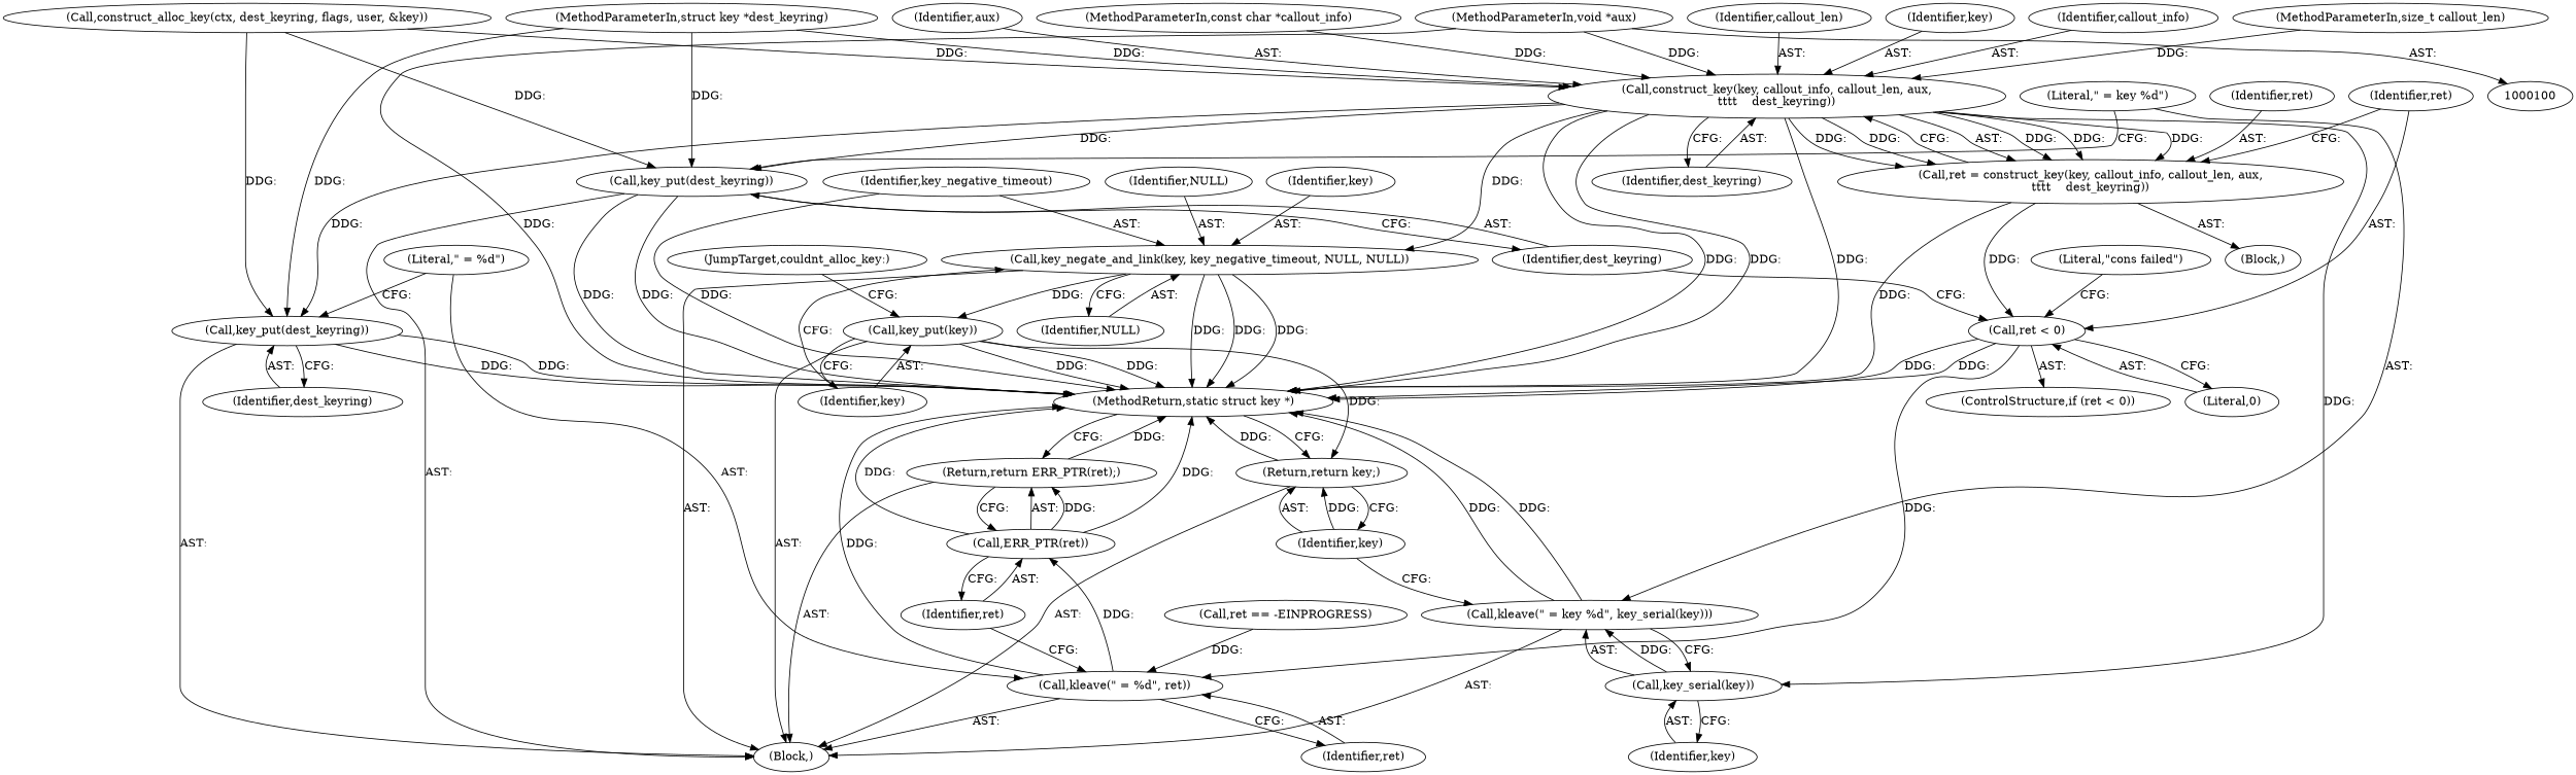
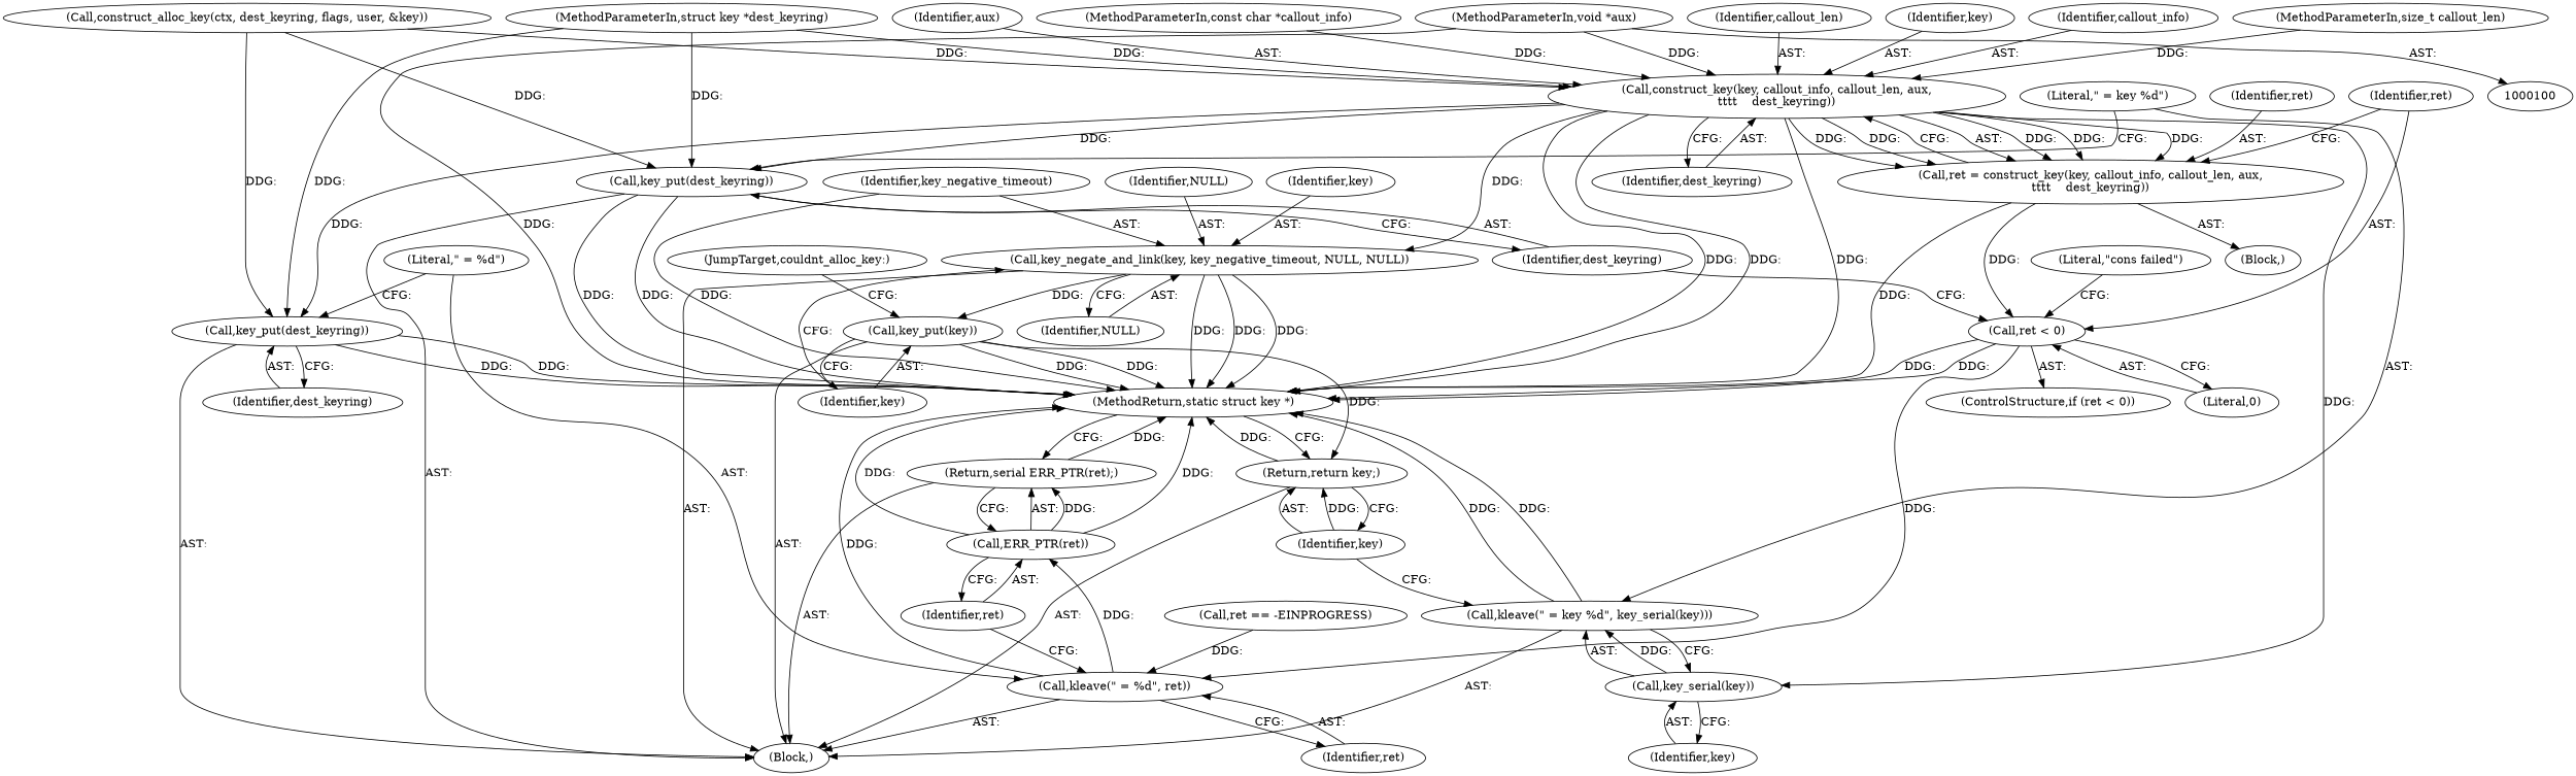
  digraph {
    n1 [label="(MethodParameterIn,void *aux)"]
    n2 [label="(Call,construct_key(key, callout_info, callout_len, aux,\n\t\t\t\t    dest_keyring))"]
    n3 [label="(MethodReturn,static struct key *)"]
    1000100
    n5 [label="(Call,ret = construct_key(key, callout_info, callout_len, aux,\n\t\t\t\t    dest_keyring))"]
    n6 [label="(Call,key_put(dest_keyring))"]
    n7 [label="(Call,key_serial(key))"]
    n8 [label="(Call,key_negate_and_link(key, key_negative_timeout, NULL, NULL))"]
    n9 [label="(Call,key_put(dest_keyring))"]
    n10 [label="(Identifier,dest_keyring)"]
-   n11 [label="(Return,return ERR_PTR(ret);)"]
+   n11 [label="(Return,serial ERR_PTR(ret);)"]
    n12 [label="(Return,return key;)"]
    n13 [label="(Call,ret < 0)"]
    n14 [label="(Block,)"]
    n15 [label="(Block,)"]
    n16 [label="(Identifier,dest_keyring)"]
    n17 [label="(Call,kleave(\" = key %d\", key_serial(key)))"]
    n18 [label="(Identifier,key)"]
    n19 [label="(Call,key_put(key))"]
    n20 [label="(Identifier,NULL)"]
    n21 [label="(Identifier,dest_keyring)"]
    n22 [label="(Call,kleave(\" = %d\", ret))"]
    n23 [label="(ControlStructure,if (ret < 0))"]
    n24 [label="(Literal,0)"]
    n25 [label="(Call,ERR_PTR(ret))"]
    n26 [label="(Identifier,ret)"]
    n27 [label="(Identifier,ret)"]
    n28 [label="(Identifier,key)"]
    n29 [label="(Identifier,key)"]
    n30 [label="(Identifier,NULL)"]
    n31 [label="(Identifier,callout_len)"]
    n32 [label="(Literal,\"cons failed\")"]
    n33 [label="(Identifier,key)"]
    n34 [label="(Identifier,callout_info)"]
    n35 [label="(Identifier,key)"]
    n36 [label="(JumpTarget,couldnt_alloc_key:)"]
    n37 [label="(Identifier,ret)"]
    n38 [label="(Literal,\" = %d\")"]
    n39 [label="(Literal,\" = key %d\")"]
    n40 [label="(MethodParameterIn,size_t callout_len)"]
    n41 [label="(Identifier,aux)"]
    n42 [label="(Call,construct_alloc_key(ctx, dest_keyring, flags, user, &key))"]
    n43 [label="(MethodParameterIn,const char *callout_info)"]
    n44 [label="(Identifier,ret)"]
    n45 [label="(MethodParameterIn,struct key *dest_keyring)"]
    n46 [label="(Call,ret == -EINPROGRESS)"]
    n47 [label="(Identifier,key_negative_timeout)"]
    n1 -> n2 [label="DDG: "]
    n1 -> n3 [label="DDG: "]
    n1 -> 1000100 [label="AST: "]
    n2 -> n3 [label="DDG: "]
    n2 -> n3 [label="DDG: "]
    n2 -> n3 [label="DDG: "]
    n2 -> n5 [label="AST: "]
    n2 -> n5 [label="DDG: "]
    n2 -> n5 [label="DDG: "]
    n2 -> n5 [label="DDG: "]
    n2 -> n5 [label="DDG: "]
    n2 -> n5 [label="DDG: "]
    n2 -> n6 [label="DDG: "]
    n2 -> n7 [label="DDG: "]
    n2 -> n8 [label="DDG: "]
    n2 -> n9 [label="DDG: "]
    n2 -> n10 [label="CFG: "]
    n3 -> n11 [label="CFG: "]
    n3 -> n12 [label="CFG: "]
    n5 -> n2 [label="CFG: "]
    n5 -> n3 [label="DDG: "]
    n5 -> n13 [label="DDG: "]
    n5 -> n14 [label="AST: "]
    n6 -> n3 [label="DDG: "]
    n6 -> n3 [label="DDG: "]
    n6 -> n15 [label="AST: "]
    n6 -> n16 [label="CFG: "]
    n7 -> n17 [label="AST: "]
    n7 -> n17 [label="DDG: "]
    n7 -> n18 [label="CFG: "]
    n8 -> n3 [label="DDG: "]
    n8 -> n3 [label="DDG: "]
    n8 -> n3 [label="DDG: "]
    n8 -> n15 [label="AST: "]
    n8 -> n19 [label="DDG: "]
    n8 -> n20 [label="CFG: "]
    n9 -> n3 [label="DDG: "]
    n9 -> n3 [label="DDG: "]
    n9 -> n15 [label="AST: "]
    n9 -> n21 [label="CFG: "]
    n10 -> n2 [label="AST: "]
    n11 -> n3 [label="DDG: "]
    n11 -> n15 [label="AST: "]
    n11 -> n25 [label="CFG: "]
    n12 -> n3 [label="DDG: "]
    n12 -> n15 [label="AST: "]
    n12 -> n28 [label="CFG: "]
    n13 -> n3 [label="DDG: "]
    n13 -> n3 [label="DDG: "]
    n13 -> n22 [label="DDG: "]
    n13 -> n23 [label="AST: "]
    n13 -> n24 [label="CFG: "]
    n16 -> n6 [label="AST: "]
    n16 -> n13 [label="CFG: "]
    n17 -> n3 [label="DDG: "]
    n17 -> n3 [label="DDG: "]
    n17 -> n7 [label="CFG: "]
    n17 -> n15 [label="AST: "]
    n18 -> n7 [label="AST: "]
    n19 -> n3 [label="DDG: "]
    n19 -> n3 [label="DDG: "]
    n19 -> n12 [label="DDG: "]
    n19 -> n15 [label="AST: "]
    n19 -> n29 [label="CFG: "]
    n20 -> n8 [label="AST: "]
    n21 -> n9 [label="AST: "]
    n22 -> n3 [label="DDG: "]
    n22 -> n15 [label="AST: "]
    n22 -> n25 [label="DDG: "]
    n22 -> n26 [label="CFG: "]
    n24 -> n13 [label="AST: "]
    n25 -> n3 [label="DDG: "]
    n25 -> n3 [label="DDG: "]
    n25 -> n11 [label="AST: "]
    n25 -> n11 [label="DDG: "]
    n25 -> n27 [label="CFG: "]
    n26 -> n22 [label="AST: "]
    n27 -> n22 [label="CFG: "]
    n27 -> n25 [label="AST: "]
    n28 -> n12 [label="AST: "]
    n28 -> n12 [label="DDG: "]
    n28 -> n17 [label="CFG: "]
    n29 -> n8 [label="CFG: "]
    n29 -> n19 [label="AST: "]
    n30 -> n8 [label="AST: "]
    n31 -> n2 [label="AST: "]
    n32 -> n13 [label="CFG: "]
    n33 -> n2 [label="AST: "]
    n34 -> n2 [label="AST: "]
    n35 -> n8 [label="AST: "]
    n36 -> n19 [label="CFG: "]
    n37 -> n5 [label="AST: "]
    n38 -> n9 [label="CFG: "]
    n38 -> n22 [label="AST: "]
    n39 -> n6 [label="CFG: "]
    n39 -> n17 [label="AST: "]
    n40 -> n2 [label="DDG: "]
    n41 -> n2 [label="AST: "]
    n42 -> n2 [label="DDG: "]
    n42 -> n6 [label="DDG: "]
    n42 -> n9 [label="DDG: "]
    n43 -> n2 [label="DDG: "]
    n44 -> n5 [label="CFG: "]
    n44 -> n13 [label="AST: "]
    n45 -> n2 [label="DDG: "]
    n45 -> n6 [label="DDG: "]
    n45 -> n9 [label="DDG: "]
    n46 -> n22 [label="DDG: "]
    n47 -> n3 [label="DDG: "]
    n47 -> n8 [label="AST: "]
  }
